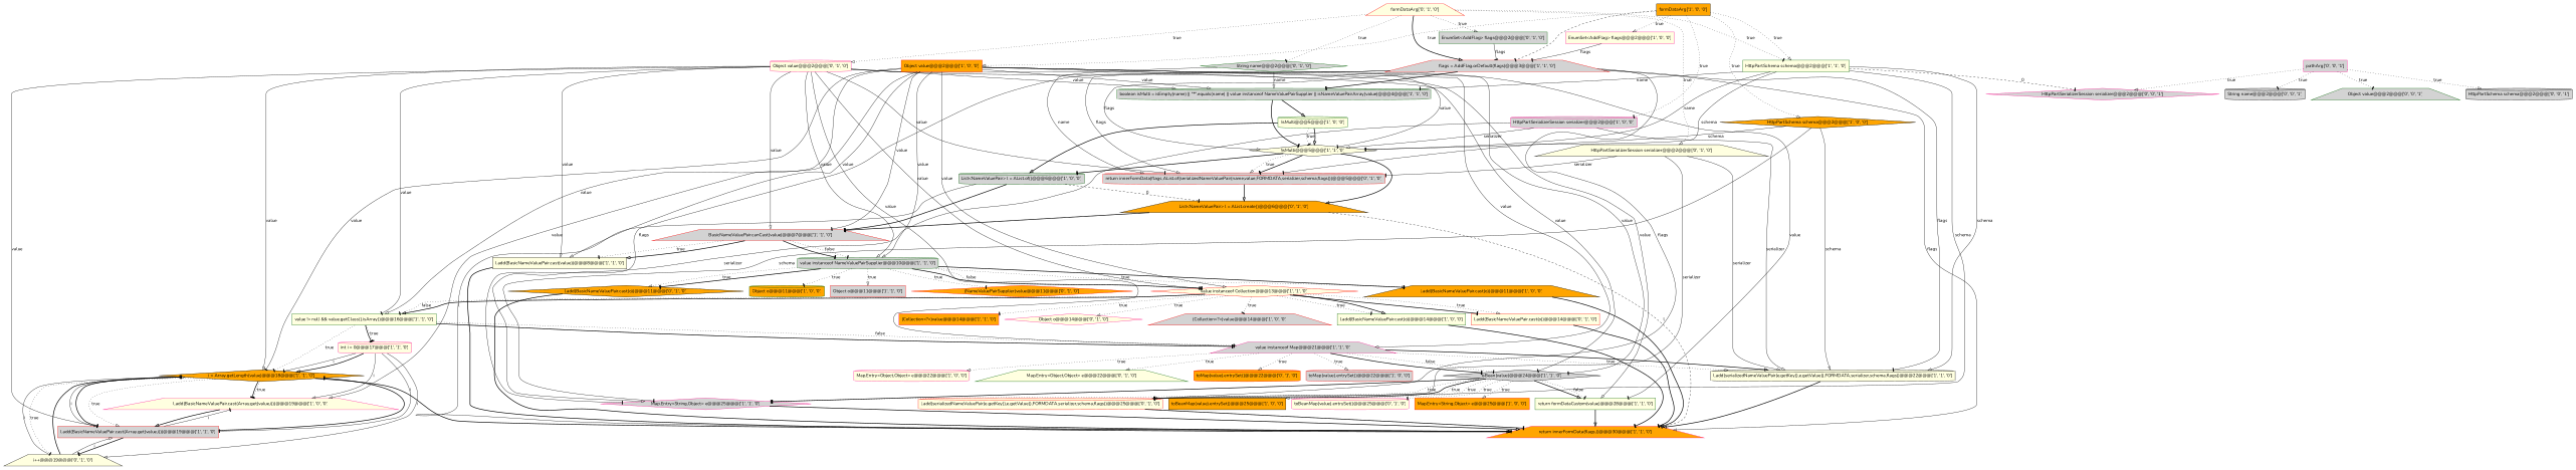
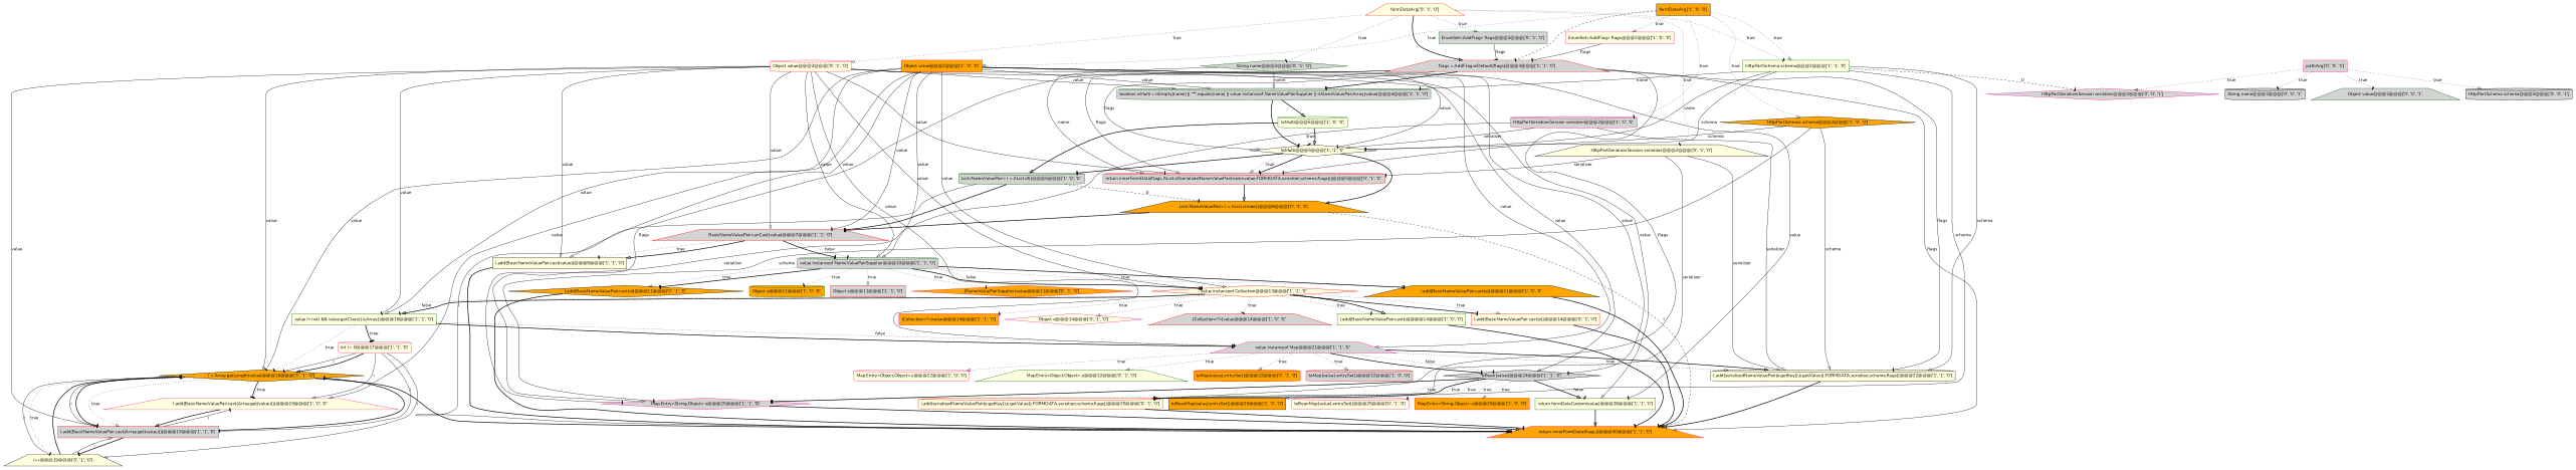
  digraph {
    fontname=Nunito
    node [color=red fillcolor=lightyellow fontname=Nunito shape=cylinder style=filled]
    edge [arrowhead=tee fontname=Nunito style=solid]
    n1 [fillcolor=lightgrey label="return innerFormData(flags,AList.of(serializedNameValuePair(name,value,FORMDATA,serializer,schema,flags)))@@@5@@@['0', '1', '0']"]
    n2 [color=black fillcolor=orange label="List<NameValuePair> l = AList.create()@@@6@@@['0', '1', '0']" shape=trapezium]
    n3 [color=deeppink fillcolor=orange label="return innerFormData(flags,l)@@@30@@@['1', '1', '0']" shape=trapezium]
    n4 [fillcolor=lightgrey label="BasicNameValuePair.canCast(value)@@@7@@@['1', '1', '0']" shape=trapezium]
    n5 [color=black fillcolor=orange label="i < Array.getLength(value)@@@18@@@['1', '1', '0']" shape=diamond]
    n6 [color=deeppink label="l.add(BasicNameValuePair.cast(Array.get(value,i)))@@@19@@@['1', '0', '0']" shape=trapezium]
    n7 [fillcolor=lightgrey label="l.add(BasicNameValuePair.cast(Array.get(value,i)))@@@19@@@['1', '1', '0']" shape=box]
    n8 [color=black label="i++@@@19@@@['0', '1', '0']" shape=trapezium]
    n9 [color=deeppink fillcolor=lightgrey label="HttpPartSerializerSession serializer@@@2@@@['1', '0', '0']"]
    n10 [color=deeppink fillcolor=lightgrey label="Map.Entry<String,Object> e@@@25@@@['1', '1', '0']" shape=diamond]
    n11 [color=black label="l.add(serializedNameValuePair(e.getKey(),e.getValue(),FORMDATA,serializer,schema,flags))@@@22@@@['1', '1', '0']"]
    n12 [color=black label="!isMulti@@@5@@@['1', '1', '0']" shape=diamond]
    n13 [color=darkgreen fillcolor=lightgrey label="List<NameValuePair> l = AList.of()@@@6@@@['1', '0', '0']"]
    n14 [color=darkgreen label="!isMulti@@@5@@@['1', '0', '0']"]
    n15 [color=darkgreen label="l.add(BasicNameValuePair.cast(o))@@@14@@@['1', '0', '0']" shape=box]
    n16 [color=black fillcolor=lightgrey label="String name@@@2@@@['0', '0', '1']"]
    n17 [color=black fillcolor=orange label="l.add(BasicNameValuePair.cast(o))@@@11@@@['0', '1', '0']" shape=diamond]
    n18 [color=darkgreen label="Map.Entry<Object,Object> e@@@22@@@['0', '1', '0']" shape=trapezium]
    n19 [color=darkgreen fillcolor=lightgrey label="Object value@@@2@@@['0', '0', '1']" shape=trapezium]
    n20 [color=black label="l.add(BasicNameValuePair.cast(value))@@@8@@@['1', '1', '0']" shape=box]
    n21 [color=darkgreen fillcolor=lightgrey label="value instanceof NameValuePairSupplier@@@10@@@['1', '1', '0']"]
    n22 [label="value instanceof Collection@@@13@@@['1', '1', '0']" shape=diamond]
    n23 [color=darkgreen label="value != null && value.getClass().isArray()@@@16@@@['1', '1', '0']" shape=box]
    n24 [color=deeppink fillcolor=orange label="(Collection<?>)value@@@14@@@['1', '1', '0']" shape=box]
    n25 [label="l.add(BasicNameValuePair.cast(o))@@@14@@@['0', '1', '0']" shape=box]
    n26 [color=deeppink label="Object o@@@14@@@['0', '1', '0']" shape=diamond]
    n27 [fillcolor=lightgrey label="(Collection<?>)value@@@14@@@['1', '0', '0']" shape=trapezium]
    n28 [color=deeppink fillcolor=lightgrey label="value instanceof Map@@@21@@@['1', '1', '0']" shape=trapezium]
    n29 [color=deeppink label="int i = 0@@@17@@@['1', '1', '0']"]
    n30 [fillcolor=orange label="toMap(value).entrySet()@@@22@@@['0', '1', '0']"]
    n31 [color=black fillcolor=lightgrey label="isBean(value)@@@24@@@['1', '1', '0']" shape=diamond]
    n32 [fillcolor=lightgrey label="toMap(value).entrySet()@@@22@@@['1', '0', '0']"]
    n33 [color=deeppink label="Map.Entry<Object,Object> e@@@22@@@['1', '0', '0']"]
    n34 [color=darkgreen label="return formDataCustom(value)@@@28@@@['1', '1', '0']" shape=box]
    n35 [label="l.add(serializedNameValuePair(e.getKey(),e.getValue(),FORMDATA,serializer,schema,flags))@@@25@@@['0', '1', '0']"]
    n36 [color=black fillcolor=orange label="toBeanMap(value).entrySet()@@@25@@@['1', '0', '0']" shape=box]
    n37 [color=deeppink label="toBeanMap(value).entrySet()@@@25@@@['0', '1', '0']"]
    n38 [fillcolor=orange label="Map.Entry<String,Object> e@@@25@@@['1', '0', '0']" shape=box]
    n39 [color=darkgreen fillcolor=orange label="Object o@@@11@@@['1', '0', '0']"]
    n40 [color=deeppink label="Object value@@@2@@@['0', '1', '0']"]
    n41 [color=darkgreen fillcolor=lightgrey label="boolean isMulti = isEmpty(name) || \"*\".equals(name) || value instanceof NameValuePairSupplier || isNameValuePairArray(value)@@@4@@@['1', '1', '0']"]
    n42 [fillcolor=lightgrey label="Object o@@@11@@@['1', '1', '0']" shape=box]
    n43 [color=black fillcolor=orange label="l.add(BasicNameValuePair.cast(o))@@@11@@@['1', '0', '0']" shape=trapezium]
    n44 [fillcolor=orange label="(NameValuePairSupplier)value@@@11@@@['0', '1', '0']" shape=diamond]
    n45 [color=darkgreen fillcolor=lightgrey label="EnumSet<AddFlag> flags@@@2@@@['0', '1', '0']" shape=box]
    n46 [fillcolor=lightgrey label="flags = AddFlag.orDefault(flags)@@@3@@@['1', '1', '0']" shape=trapezium]
    n47 [color=black label="HttpPartSerializerSession serializer@@@2@@@['0', '1', '0']" shape=trapezium]
    n48 [fillcolor=orange label="Object value@@@2@@@['1', '0', '0']" shape=box]
    n49 [color=darkgreen fillcolor=lightgrey label="String name@@@2@@@['0', '1', '0']" shape=diamond]
    n50 [color=deeppink fillcolor=lightgrey label="pathArg['0', '0', '1']" shape=box]
    n51 [color=black fillcolor=lightgrey label="HttpPartSchema schema@@@2@@@['0', '0', '1']"]
    n52 [color=deeppink fillcolor=lightgrey label="HttpPartSerializerSession serializer@@@2@@@['0', '0', '1']" shape=diamond]
    n53 [label="formDataArg['0', '1', '0']" shape=trapezium]
    n54 [color=darkgreen label="HttpPartSchema schema@@@2@@@['1', '1', '0']" shape=box]
    n55 [color=black fillcolor=orange label="HttpPartSchema schema@@@2@@@['1', '0', '0']" shape=diamond]
    n56 [color=black fillcolor=orange label="formDataArg['1', '0', '0']" shape=box]
    n57 [color=deeppink label="EnumSet<AddFlag> flags@@@2@@@['1', '0', '0']" shape=box]
    n1 -> n2 [arrowhead=onormal style=bold]
    n2 -> n3 [label=l style=dashed]
    n2 -> n4 [style=bold]
    n4 -> n20 [label=true style=dotted]
    n4 -> n20 [arrowhead=onormal style=bold]
    n4 -> n21 [label=false style=dotted]
    n4 -> n21 [style=bold]
    n5 -> n3 [arrowhead=onormal style=bold]
    n5 -> n6 [label=true style=dotted]
    n5 -> n6 [style=bold]
    n5 -> n7 [style=bold]
    n5 -> n7 [arrowhead=onormal label=true style=dotted]
    n5 -> n8 [label=true style=dotted]
    n6 -> n7 [arrowhead=onormal style=bold]
    n7 -> n5 [style=bold]
    n7 -> n5 [arrowhead=onormal label=i]
    n7 -> n6 [label=i]
    n7 -> n8 [style=bold]
    n8 -> n5 [label=i]
    n8 -> n5 [style=bold]
    n8 -> n7 [arrowhead=onormal label=i]
    n9 -> n10 [arrowhead=onormal label=serializer]
    n9 -> n11 [arrowhead=onormal label=serializer]
    n9 -> n12 [arrowhead=onormal label=serializer]
    n10 -> n3 [arrowhead=onormal style=bold]
    n11 -> n3 [arrowhead=onormal style=bold]
    n12 -> n1 [arrowhead=onormal label=true style=dotted]
    n12 -> n1 [style=bold]
    n12 -> n2 [arrowhead=onormal style=bold]
    n12 -> n13 [style=bold]
    n13 -> n2 [label=0 style=dashed]
    n13 -> n3 [label=l]
    n13 -> n4 [style=bold]
    n14 -> n12 [label=true style=dotted]
    n14 -> n12 [arrowhead=onormal style=bold]
    n14 -> n13 [arrowhead=onormal style=bold]
    n15 -> n3 [style=bold]
    n17 -> n3 [arrowhead=onormal style=bold]
    n20 -> n3 [arrowhead=onormal style=bold]
    n21 -> n17 [style=bold]
    n21 -> n17 [arrowhead=onormal label=true style=dotted]
    n21 -> n22 [arrowhead=onormal label=false style=dotted]
    n21 -> n22 [style=bold]
    n21 -> n39 [label=true style=dotted]
    n21 -> n42 [arrowhead=onormal label=true style=dotted]
    n21 -> n43 [style=bold]
    n21 -> n43 [arrowhead=onormal label=true style=dotted]
    n21 -> n44 [label=true style=dotted]
    n22 -> n15 [label=true style=dotted]
    n22 -> n15 [arrowhead=onormal style=bold]
    n22 -> n23 [arrowhead=onormal style=bold]
    n22 -> n23 [label=false style=dotted]
    n22 -> n24 [label=true style=dotted]
    n22 -> n25 [arrowhead=onormal label=true style=dotted]
    n22 -> n25 [style=bold]
    n22 -> n26 [arrowhead=onormal label=true style=dotted]
    n22 -> n27 [label=true style=dotted]
    n23 -> n5 [label=true style=dotted]
    n23 -> n28 [arrowhead=onormal label=false style=dotted]
    n23 -> n28 [style=bold]
    n23 -> n29 [label=true style=dotted]
    n23 -> n29 [style=bold]
    n25 -> n3 [style=bold]
    n28 -> n11 [arrowhead=onormal style=bold]
    n28 -> n11 [arrowhead=onormal label=true style=dotted]
    n28 -> n18 [arrowhead=onormal label=true style=dotted]
    n28 -> n30 [arrowhead=onormal label=true style=dotted]
    n28 -> n31 [style=bold]
    n28 -> n31 [label=false style=dotted]
    n28 -> n32 [arrowhead=onormal label=true style=dotted]
    n28 -> n33 [arrowhead=onormal label=true style=dotted]
    n29 -> n5 [arrowhead=onormal style=bold]
    n29 -> n5 [label=i]
    n29 -> n6 [arrowhead=onormal label=i]
    n29 -> n7 [label=i]
    n29 -> n8 [arrowhead=onormal label=i]
    n31 -> n10 [label=true style=dotted]
    n31 -> n10 [style=bold]
    n31 -> n34 [arrowhead=onormal style=bold]
    n31 -> n34 [label=false style=dotted]
    n31 -> n35 [arrowhead=onormal label=true style=dotted]
    n31 -> n35 [style=bold]
    n31 -> n36 [arrowhead=onormal label=true style=dotted]
    n31 -> n37 [label=true style=dotted]
    n31 -> n38 [arrowhead=onormal label=true style=dotted]
    n34 -> n3 [arrowhead=onormal style=bold]
    n35 -> n3 [style=bold]
    n40 -> n1 [label=value]
    n40 -> n4 [arrowhead=onormal label=value]
    n40 -> n5 [arrowhead=onormal label=value]
    n40 -> n7 [arrowhead=onormal label=value]
    n40 -> n20 [arrowhead=onormal label=value]
    n40 -> n21 [arrowhead=onormal label=value]
    n40 -> n22 [label=value]
    n40 -> n23 [label=value]
    n40 -> n28 [label=value]
-   n40 -> n31 [label=value]
+   n40 -> n31 [arrowhead=onormal label=value]
    n40 -> n34 [arrowhead=onormal label=value]
    n40 -> n41 [arrowhead=onormal label=value]
    n41 -> n12 [style=bold]
    n41 -> n14 [arrowhead=onormal style=bold]
    n43 -> n3 [arrowhead=onormal style=bold]
    n45 -> n46 [label=flags]
    n46 -> n1 [arrowhead=onormal label=flags]
    n46 -> n3 [arrowhead=onormal label=flags]
    n46 -> n10 [label=flags]
    n46 -> n11 [label=flags]
    n46 -> n12 [arrowhead=onormal label=flags]
    n46 -> n35 [arrowhead=onormal label=flags]
    n46 -> n41 [style=bold]
    n47 -> n1 [label=serializer]
    n47 -> n11 [arrowhead=onormal label=serializer]
    n47 -> n35 [label=serializer]
    n48 -> n4 [label=value]
    n48 -> n5 [label=value]
    n48 -> n6 [arrowhead=onormal label=value]
    n48 -> n12 [label=value]
    n48 -> n20 [arrowhead=onormal label=value]
    n48 -> n21 [arrowhead=onormal label=value]
    n48 -> n22 [arrowhead=onormal label=value]
    n48 -> n23 [arrowhead=onormal label=value]
    n48 -> n28 [arrowhead=onormal label=value]
    n48 -> n31 [label=value]
    n48 -> n34 [label=value]
    n48 -> n41 [arrowhead=onormal label=value]
    n49 -> n1 [arrowhead=onormal label=name]
    n49 -> n41 [arrowhead=onormal label=name]
    n50 -> n16 [label=true style=dotted]
    n50 -> n19 [label=true style=dotted]
    n50 -> n51 [arrowhead=onormal label=true style=dotted]
    n50 -> n52 [arrowhead=onormal label=true style=dotted]
    n53 -> n40 [arrowhead=onormal label=true style=dotted]
    n53 -> n45 [arrowhead=onormal label=true style=dotted]
    n53 -> n46 [arrowhead=onormal style=bold]
-   n53 -> n47 [arrowhead=onormal label=true style=dotted]
+   n53 -> n47 [label=true style=dotted]
    n53 -> n49 [label=true style=dotted]
    n53 -> n54 [label=true style=dotted]
    n54 -> n1 [label=schema]
    n54 -> n11 [arrowhead=onormal label=schema]
    n54 -> n12 [label=name]
    n54 -> n35 [label=schema]
    n54 -> n41 [label=name]
    n54 -> n52 [label=0 style=dashed]
    n55 -> n10 [label=schema]
    n55 -> n11 [arrowhead=onormal label=schema]
    n55 -> n12 [label=schema]
    n56 -> n9 [label=true style=dotted]
    n56 -> n46 [style=dashed]
    n56 -> n48 [arrowhead=onormal label=true style=dotted]
    n56 -> n54 [arrowhead=onormal label=true style=dotted]
    n56 -> n55 [arrowhead=onormal label=true style=dotted]
    n56 -> n57 [arrowhead=onormal label=true style=dotted]
    n57 -> n46 [label=flags]
  }
